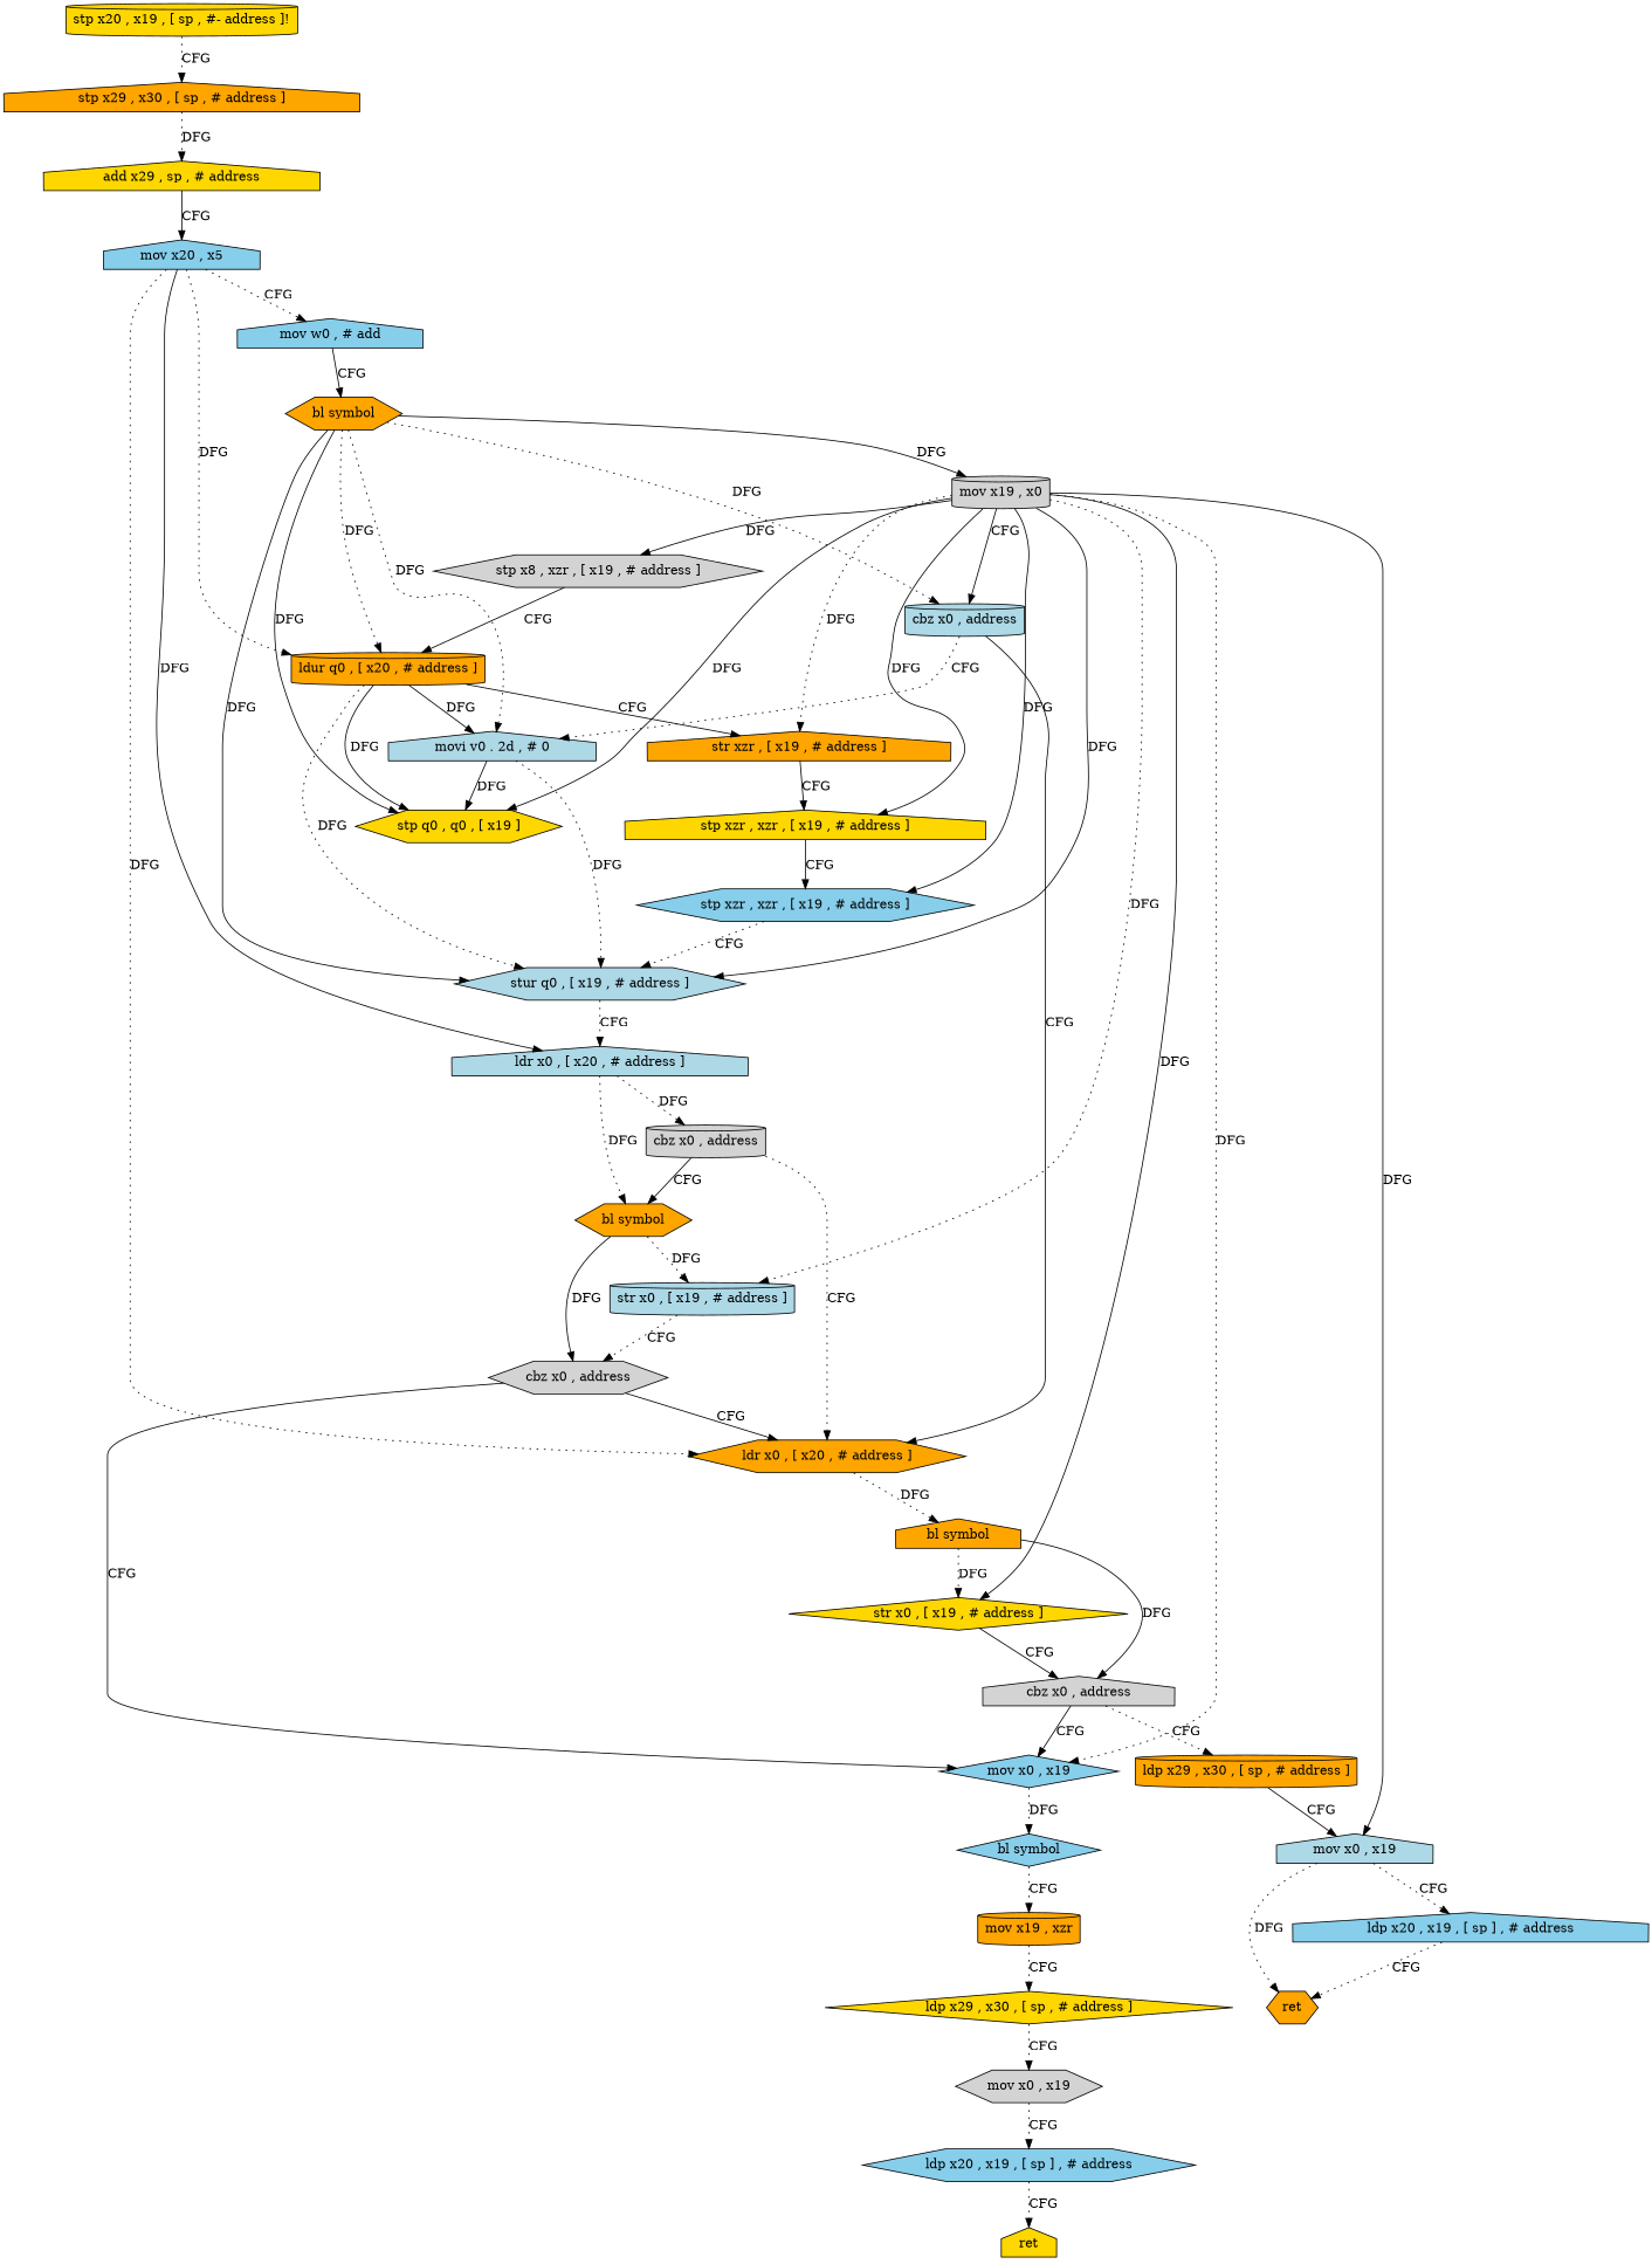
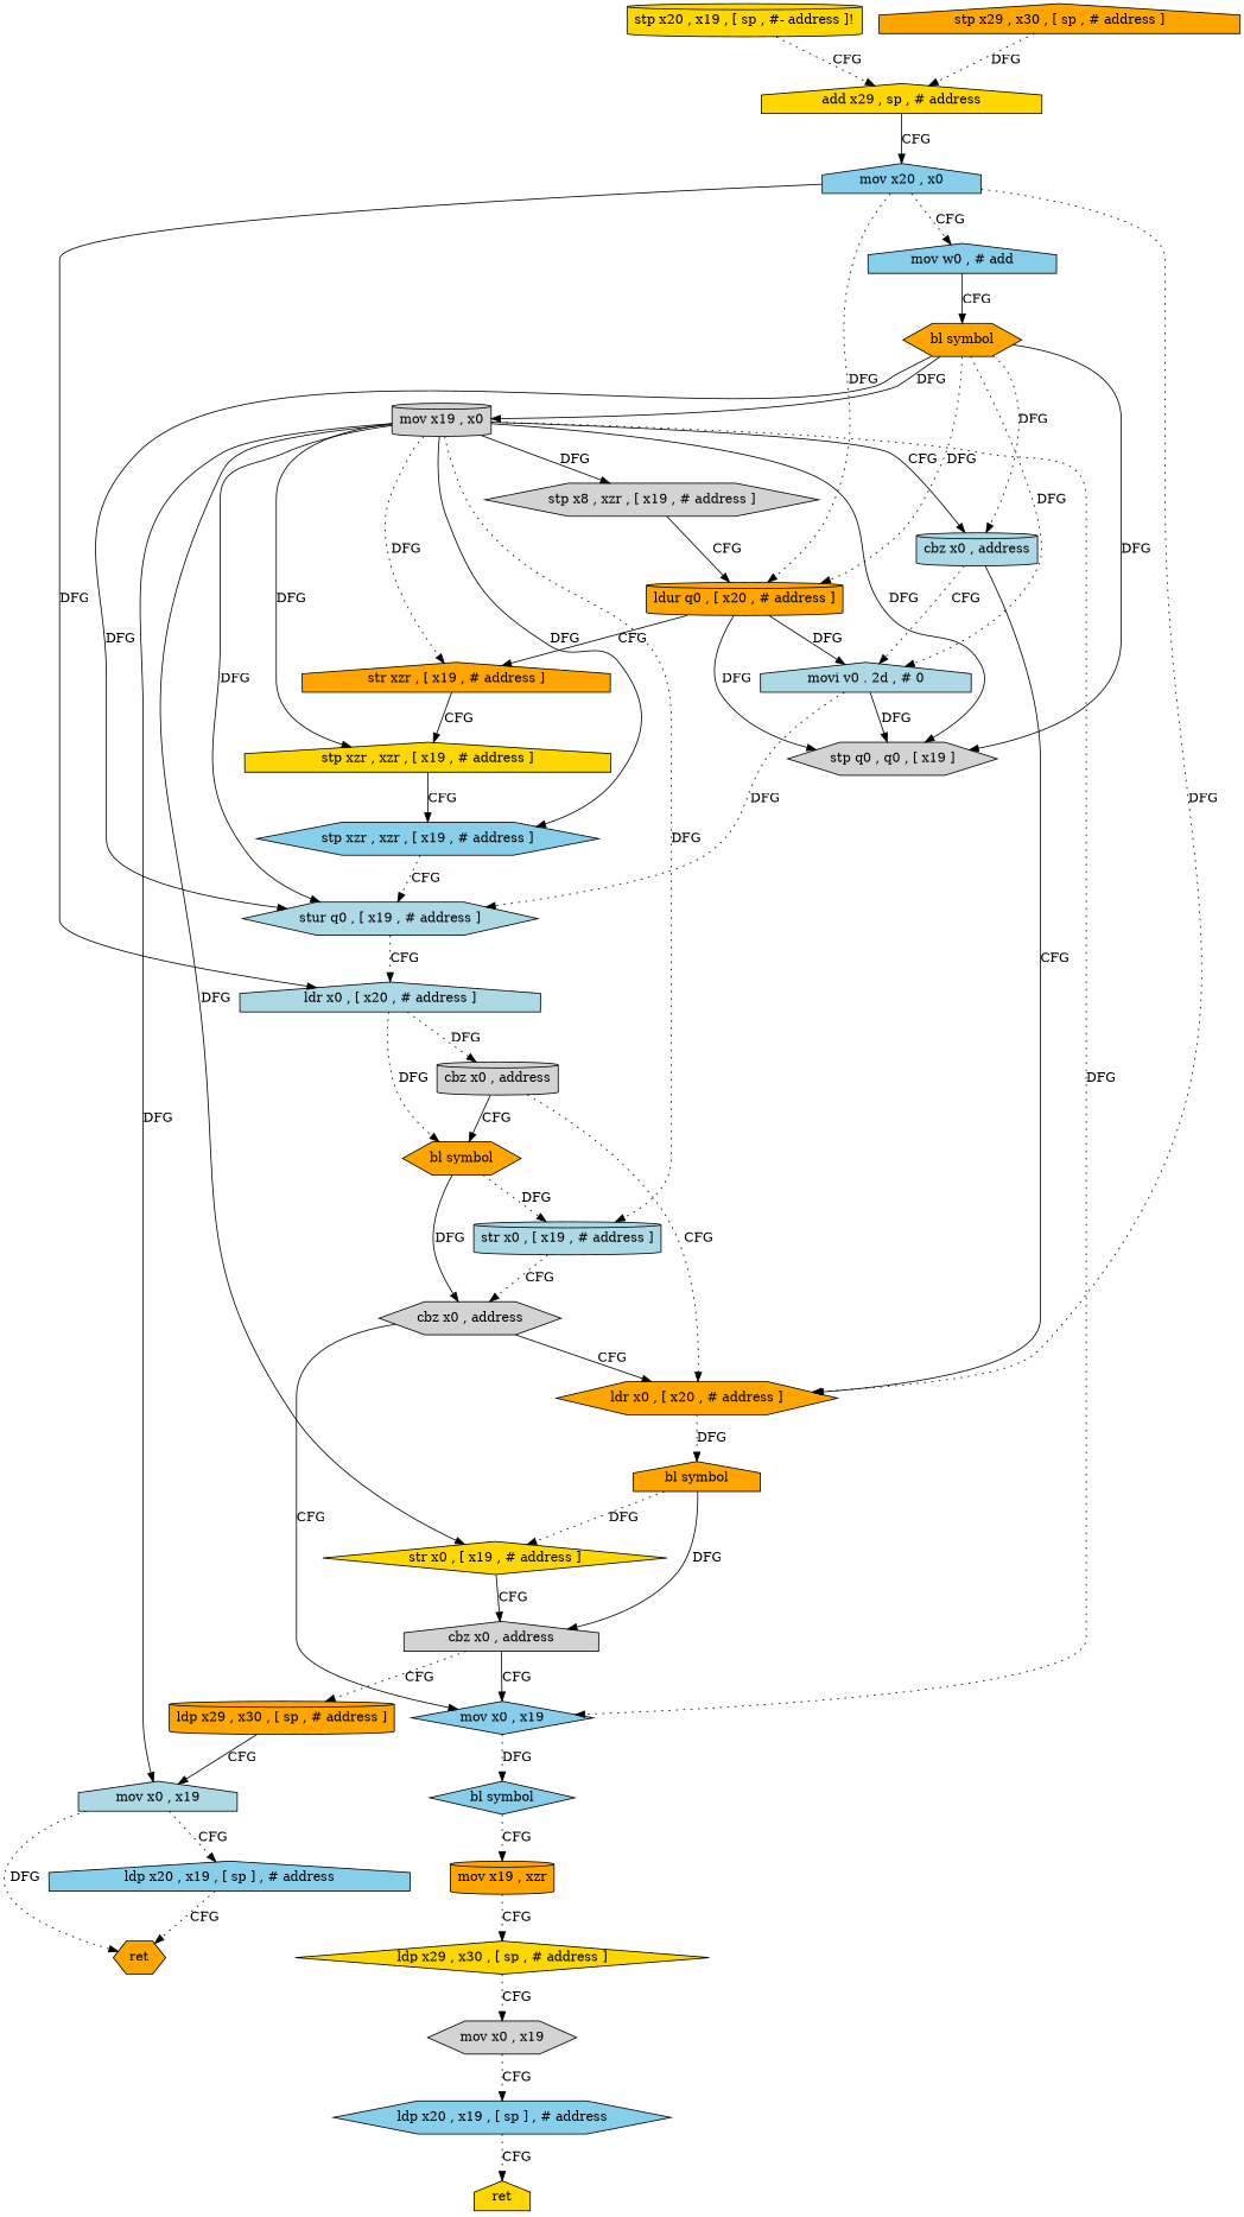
  digraph {
    node [fillcolor=orange shape=house style=filled]
    edge [style=dotted]
    n1 [fillcolor=gold label="stp x20 , x19 , [ sp , #- address ]!" shape=cylinder]
    n2 [label="stp x29 , x30 , [ sp , # address ]"]
    n3 [fillcolor=gold label="add x29 , sp , # address"]
-   n4 [fillcolor=skyblue label="mov x20 , x5"]
+   n4 [fillcolor=skyblue label="mov x20 , x0"]
    n5 [fillcolor=skyblue label="mov w0 , # add"]
    n6 [label="ldr x0 , [ x20 , # address ]" shape=hexagon]
    n7 [label="ldur q0 , [ x20 , # address ]" shape=cylinder]
    n8 [fillcolor=lightblue label="ldr x0 , [ x20 , # address ]"]
    n9 [label="bl symbol" shape=hexagon]
    n10 [label="bl symbol"]
    n11 [fillcolor=lightblue label="movi v0 . 2d , # 0"]
-   n12 [fillcolor=gold label="stp q0 , q0 , [ x19 ]" shape=hexagon]
+   n12 [fillcolor=lightgrey label="stp q0 , q0 , [ x19 ]" shape=hexagon]
    n13 [fillcolor=lightblue label="stur q0 , [ x19 , # address ]" shape=hexagon]
    n14 [label="str xzr , [ x19 , # address ]"]
    n15 [fillcolor=lightgrey label="cbz x0 , address" shape=cylinder]
    n16 [label="bl symbol" shape=hexagon]
    n17 [fillcolor=lightgrey label="mov x19 , x0" shape=cylinder]
    n18 [fillcolor=lightblue label="cbz x0 , address" shape=cylinder]
    n19 [fillcolor=gold label="str x0 , [ x19 , # address ]" shape=diamond]
    n20 [fillcolor=skyblue label="mov x0 , x19" shape=diamond]
    n21 [fillcolor=lightgrey label="stp x8 , xzr , [ x19 , # address ]" shape=hexagon]
    n22 [fillcolor=gold label="stp xzr , xzr , [ x19 , # address ]"]
    n23 [fillcolor=skyblue label="stp xzr , xzr , [ x19 , # address ]" shape=hexagon]
    n24 [fillcolor=lightblue label="mov x0 , x19"]
    n25 [fillcolor=lightblue label="str x0 , [ x19 , # address ]" shape=cylinder]
    n26 [fillcolor=lightgrey label="cbz x0 , address"]
    n27 [fillcolor=skyblue label="bl symbol" shape=diamond]
    n28 [fillcolor=skyblue label="ldp x20 , x19 , [ sp ] , # address"]
    n29 [label=ret shape=hexagon]
    n30 [fillcolor=lightgrey label="cbz x0 , address" shape=hexagon]
    n31 [label="ldp x29 , x30 , [ sp , # address ]" shape=cylinder]
    n32 [label="mov x19 , xzr" shape=cylinder]
    n33 [fillcolor=gold label="ldp x29 , x30 , [ sp , # address ]" shape=diamond]
    n34 [fillcolor=lightgrey label="mov x0 , x19" shape=hexagon]
    n35 [fillcolor=skyblue label="ldp x20 , x19 , [ sp ] , # address" shape=hexagon]
    n36 [fillcolor=gold label=ret]
-   n1 -> n2 [label=CFG]
+   n1 -> n3 [label=CFG]
    n2 -> n3 [label=DFG]
    n3 -> n4 [label=CFG style=solid]
    n4 -> n5 [label=CFG]
    n4 -> n6 [label=DFG]
    n4 -> n7 [label=DFG]
    n4 -> n8 [label=DFG style=solid]
    n5 -> n9 [label=CFG style=solid]
    n6 -> n10 [label=DFG]
    n7 -> n11 [label=DFG style=solid]
    n7 -> n12 [label=DFG style=solid]
-   n7 -> n13 [label=DFG]
    n7 -> n14 [label=CFG style=solid]
    n8 -> n15 [label=DFG]
    n8 -> n16 [label=DFG]
    n9 -> n7 [label=DFG]
    n9 -> n11 [label=DFG]
    n9 -> n12 [label=DFG style=solid]
    n9 -> n13 [label=DFG style=solid]
    n9 -> n17 [label=DFG style=solid]
    n9 -> n18 [label=DFG]
    n10 -> n19 [label=DFG]
    n10 -> n26 [label=DFG style=solid]
    n11 -> n12 [label=DFG style=solid]
    n11 -> n13 [label=DFG]
    n13 -> n8 [label=CFG]
    n14 -> n22 [label=CFG style=solid]
    n15 -> n6 [label=CFG]
    n15 -> n16 [label=CFG style=solid]
    n16 -> n25 [label=DFG]
    n16 -> n30 [label=DFG style=solid]
    n17 -> n12 [label=DFG style=solid]
    n17 -> n13 [label=DFG style=solid]
    n17 -> n14 [label=DFG]
    n17 -> n18 [label=CFG style=solid]
    n17 -> n19 [label=DFG style=solid]
    n17 -> n20 [label=DFG]
    n17 -> n21 [label=DFG style=solid]
    n17 -> n22 [label=DFG style=solid]
    n17 -> n23 [label=DFG style=solid]
    n17 -> n24 [label=DFG style=solid]
    n17 -> n25 [label=DFG]
    n18 -> n6 [label=CFG style=solid]
    n18 -> n11 [label=CFG]
    n19 -> n26 [label=CFG style=solid]
    n20 -> n27 [label=DFG]
    n21 -> n7 [label=CFG style=solid]
    n22 -> n23 [label=CFG style=solid]
    n23 -> n13 [label=CFG]
    n24 -> n28 [label=CFG]
    n24 -> n29 [label=DFG]
    n25 -> n30 [label=CFG]
    n26 -> n20 [label=CFG style=solid]
    n26 -> n31 [label=CFG]
    n27 -> n32 [label=CFG]
    n28 -> n29 [label=CFG]
    n30 -> n6 [label=CFG style=solid]
    n30 -> n20 [label=CFG style=solid]
    n31 -> n24 [label=CFG style=solid]
    n32 -> n33 [label=CFG]
    n33 -> n34 [label=CFG]
    n34 -> n35 [label=CFG]
    n35 -> n36 [label=CFG]
  }
